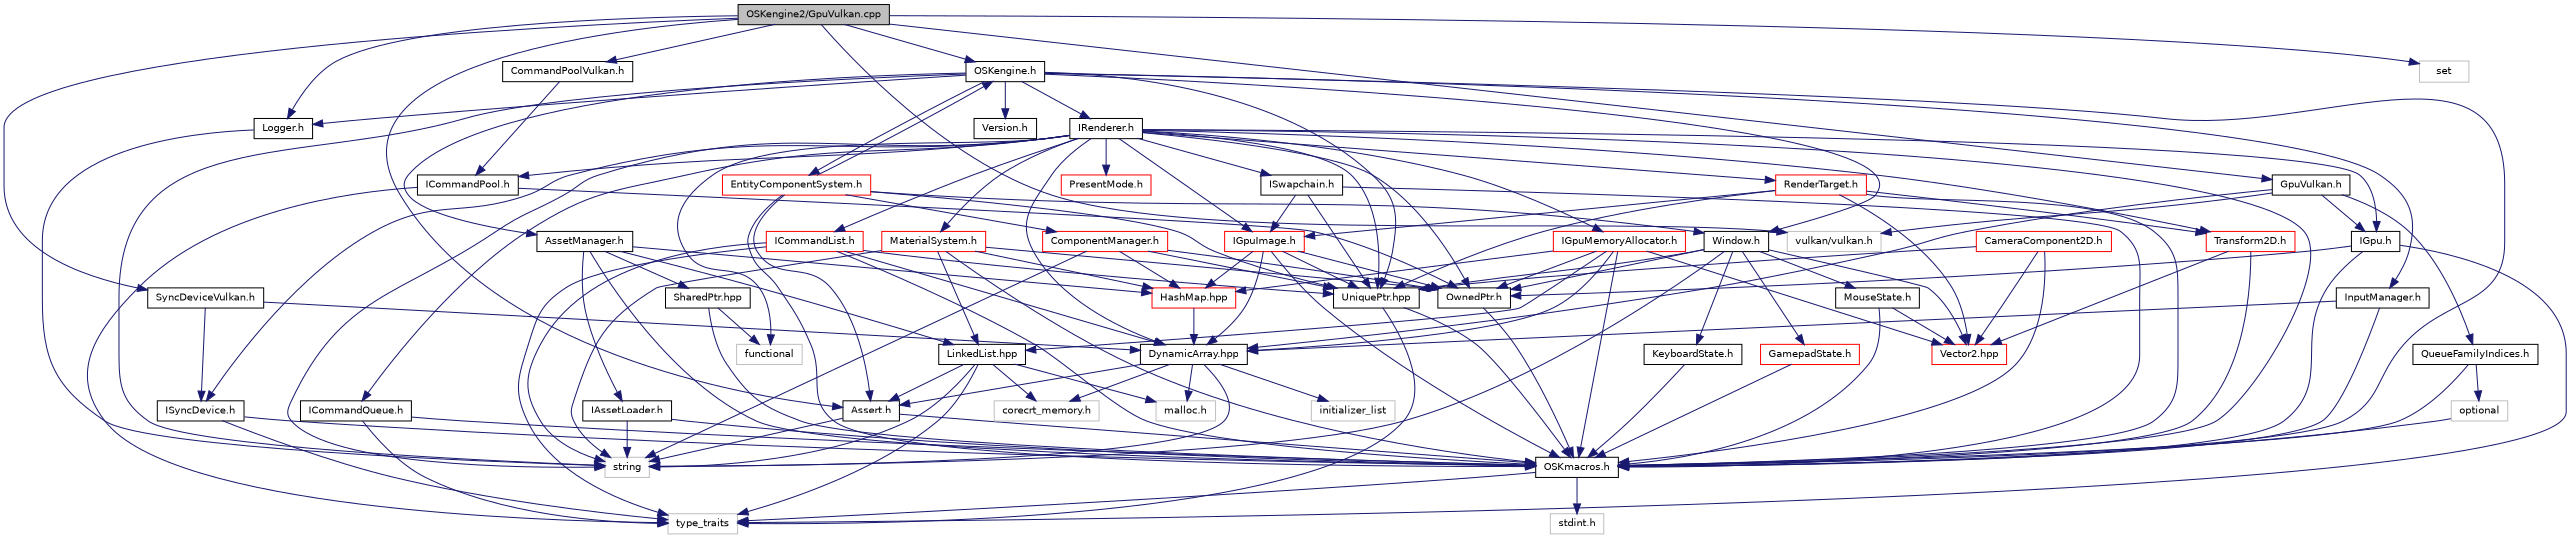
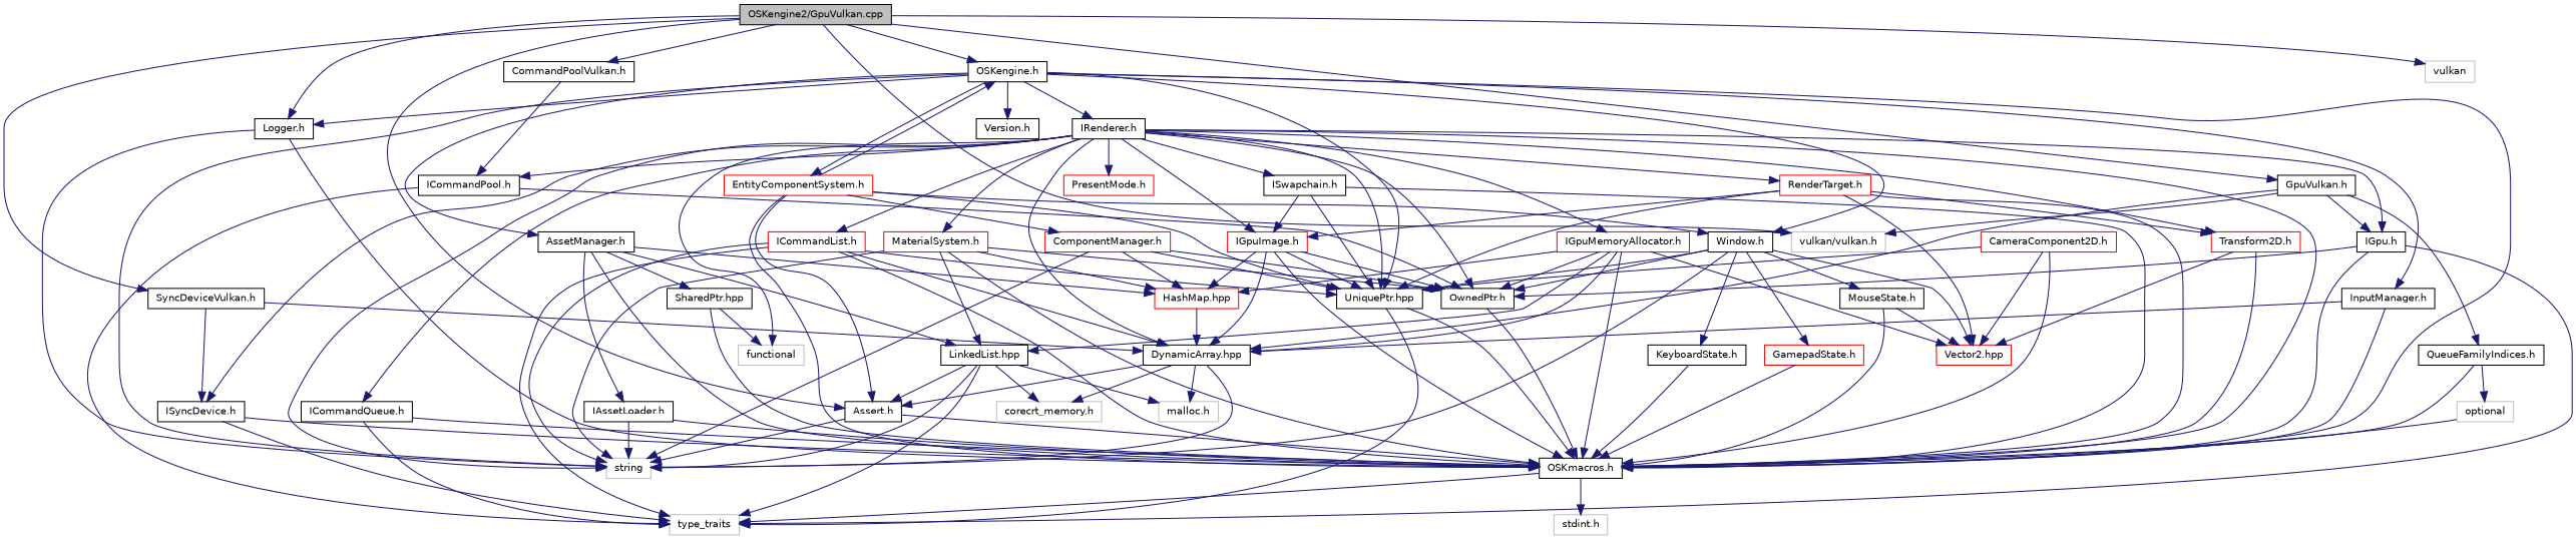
  digraph {
    node [color=black fillcolor=white fontname=Helvetica fontsize=10 shape=record style=filled]
    edge [color=midnightblue fontname=Helvetica fontsize=10 labelfontname=Helvetica labelfontsize=10 style=solid]
    n1 [fillcolor=grey75 fontcolor=black height=0.2 label="OSKengine2/GpuVulkan.cpp" width=0.4]
    n2 [height=0.2 label="GpuVulkan.h" width=0.4]
    n3 [color=grey75 height=0.2 label="vulkan/vulkan.h" width=0.4]
    n4 [height=0.2 label="Assert.h" width=0.4]
-   n5 [color=grey75 height=0.2 label=set width=0.4]
+   n5 [color=grey75 height=0.2 label=vulkan width=0.4]
    n6 [height=0.2 label="CommandPoolVulkan.h" width=0.4]
    n7 [height=0.2 label="SyncDeviceVulkan.h" width=0.4]
    n8 [height=0.2 label="OSKengine.h" width=0.4]
    n9 [height=0.2 label="Logger.h" width=0.4]
    n10 [height=0.2 label="IGpu.h" width=0.4]
    n11 [height=0.2 label="QueueFamilyIndices.h" width=0.4]
    n12 [height=0.2 label="DynamicArray.hpp" width=0.4]
    n13 [height=0.2 label="OSKmacros.h" width=0.4]
    n14 [color=grey75 height=0.2 label=string width=0.4]
    n15 [height=0.2 label="ICommandPool.h" width=0.4]
    n16 [height=0.2 label="ISyncDevice.h" width=0.4]
    n17 [height=0.2 label="UniquePtr.hpp" width=0.4]
    n18 [height=0.2 label="Version.h" width=0.4]
    n19 [height=0.2 label="Window.h" width=0.4]
    n20 [height=0.2 label="IRenderer.h" width=0.4]
    n21 [height=0.2 label="AssetManager.h" width=0.4]
    n22 [color=red height=0.2 label="EntityComponentSystem.h" width=0.4]
    n23 [height=0.2 label="InputManager.h" width=0.4]
    n24 [color=grey75 height=0.2 label=type_traits width=0.4]
    n25 [height=0.2 label="OwnedPtr.h" width=0.4]
    n26 [color=grey75 height=0.2 label=optional width=0.4]
    n27 [color=grey75 height=0.2 label="corecrt_memory.h" width=0.4]
    n28 [color=grey75 height=0.2 label="malloc.h" width=0.4]
-   n29 [color=grey75 height=0.2 label=initializer_list width=0.4]
    n30 [color=grey75 height=0.2 label="stdint.h" width=0.4]
    n31 [color=red height=0.2 label="Vector2.hpp" width=0.4]
    n32 [color=red height=0.2 label="GamepadState.h" width=0.4]
    n33 [height=0.2 label="KeyboardState.h" width=0.4]
    n34 [height=0.2 label="MouseState.h" width=0.4]
    n35 [height=0.2 label="ICommandQueue.h" width=0.4]
    n36 [height=0.2 label="ISwapchain.h" width=0.4]
    n37 [color=red height=0.2 label="IGpuImage.h" width=0.4]
    n38 [color=red height=0.2 label="ICommandList.h" width=0.4]
    n39 [color=red height=0.2 label="IGpuMemoryAllocator.h" width=0.4]
    n40 [color=red height=0.2 label="RenderTarget.h" width=0.4]
    n41 [color=red height=0.2 label="Transform2D.h" width=0.4]
    n42 [color=red height=0.2 label="MaterialSystem.h" width=0.4]
    n43 [color=red height=0.2 label="PresentMode.h" width=0.4]
    n44 [color=grey75 height=0.2 label=functional width=0.4]
    n45 [color=red height=0.2 label="HashMap.hpp" width=0.4]
    n46 [height=0.2 label="LinkedList.hpp" width=0.4]
    n47 [height=0.2 label="SharedPtr.hpp" width=0.4]
    n48 [height=0.2 label="IAssetLoader.h" width=0.4]
    n49 [color=red height=0.2 label="ComponentManager.h" width=0.4]
    n50 [color=red height=0.2 label="CameraComponent2D.h" width=0.4]
    n1 -> n2
    n1 -> n3
    n1 -> n4
    n1 -> n5
    n1 -> n6
    n1 -> n7
    n1 -> n8
    n1 -> n9
    n2 -> n3
    n2 -> n10
    n2 -> n11
    n2 -> n12
    n4 -> n13
    n4 -> n14
    n6 -> n15
    n7 -> n12
    n7 -> n16
    n8 -> n9
    n8 -> n13
    n8 -> n14
    n8 -> n17
    n8 -> n18
    n8 -> n19
    n8 -> n20
    n8 -> n21
    n8 -> n22
    n8 -> n23
+   n9 -> n13
    n9 -> n14
    n10 -> n13
    n10 -> n24
    n10 -> n25
    n11 -> n13
    n11 -> n26
    n12 -> n4
    n12 -> n14
    n12 -> n27
    n12 -> n28
-   n12 -> n29
    n13 -> n24
    n13 -> n30
    n15 -> n24
    n15 -> n25
    n16 -> n13
    n16 -> n24
    n17 -> n13
    n17 -> n24
    n19 -> n14
    n19 -> n17
    n19 -> n25
    n19 -> n31
    n19 -> n32
    n19 -> n33
    n19 -> n34
    n20 -> n10
    n20 -> n12
    n20 -> n13
    n20 -> n14
    n20 -> n15
    n20 -> n16
    n20 -> n17
    n20 -> n25
    n20 -> n35
    n20 -> n36
    n20 -> n37
    n20 -> n38
    n20 -> n39
    n20 -> n40
    n20 -> n41
    n20 -> n42
    n20 -> n43
    n20 -> n44
    n21 -> n13
    n21 -> n45
    n21 -> n46
    n21 -> n47
    n21 -> n48
    n22 -> n4
    n22 -> n8
    n22 -> n13
    n22 -> n17
    n22 -> n19
    n22 -> n49
    n23 -> n12
    n23 -> n13
    n25 -> n13
    n26 -> n13
    n32 -> n13
    n33 -> n13
    n34 -> n13
    n34 -> n31
    n35 -> n13
    n35 -> n24
    n36 -> n13
    n36 -> n17
    n36 -> n37
    n37 -> n12
    n37 -> n13
    n37 -> n17
    n37 -> n25
    n37 -> n45
    n38 -> n12
    n38 -> n13
    n38 -> n14
    n38 -> n17
    n38 -> n24
    n39 -> n12
    n39 -> n13
    n39 -> n25
    n39 -> n31
    n39 -> n45
    n39 -> n46
    n40 -> n13
    n40 -> n17
    n40 -> n31
    n40 -> n37
    n40 -> n41
    n41 -> n13
    n41 -> n31
    n42 -> n13
    n42 -> n14
    n42 -> n25
    n42 -> n45
    n42 -> n46
    n45 -> n12
    n46 -> n4
    n46 -> n14
    n46 -> n24
    n46 -> n27
    n46 -> n28
    n47 -> n13
    n47 -> n44
    n48 -> n13
    n48 -> n14
    n49 -> n14
    n49 -> n17
    n49 -> n25
    n49 -> n45
    n50 -> n13
    n50 -> n17
    n50 -> n31
  }
